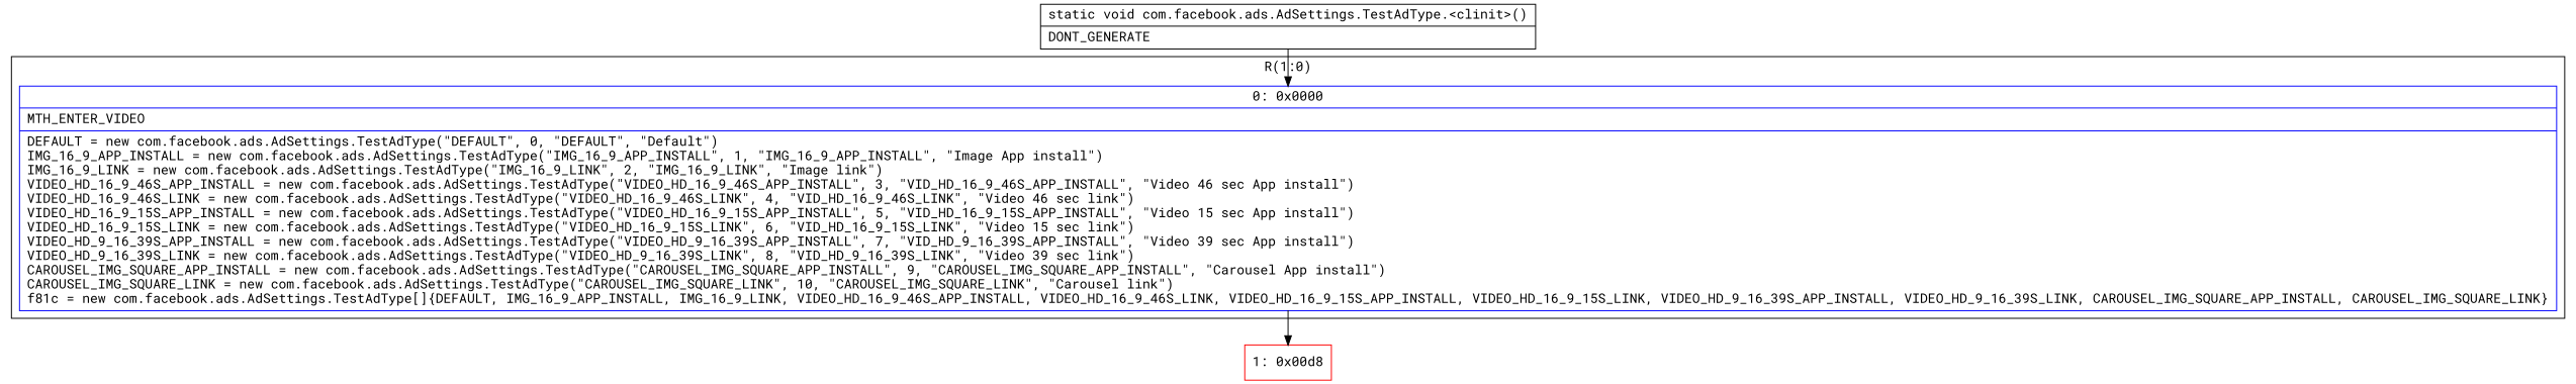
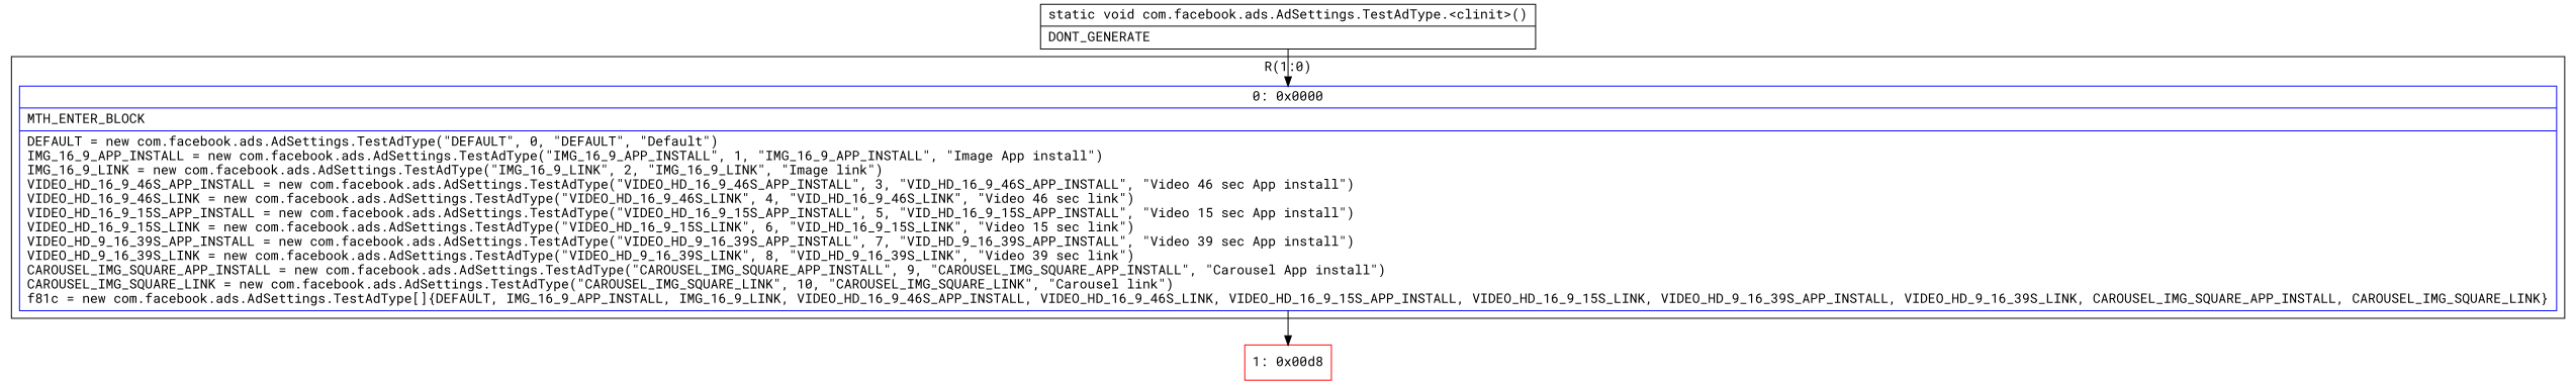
  digraph {
    fontname="Roboto Mono"
    node [shape=record fontname="Roboto Mono"]
    edge [fontname="Roboto Mono"]
-   n1 [color=blue label="{0\:\ 0x0000|MTH_ENTER_VIDEO\l|DEFAULT = new com.facebook.ads.AdSettings.TestAdType(\"DEFAULT\", 0, \"DEFAULT\", \"Default\")\lIMG_16_9_APP_INSTALL = new com.facebook.ads.AdSettings.TestAdType(\"IMG_16_9_APP_INSTALL\", 1, \"IMG_16_9_APP_INSTALL\", \"Image App install\")\lIMG_16_9_LINK = new com.facebook.ads.AdSettings.TestAdType(\"IMG_16_9_LINK\", 2, \"IMG_16_9_LINK\", \"Image link\")\lVIDEO_HD_16_9_46S_APP_INSTALL = new com.facebook.ads.AdSettings.TestAdType(\"VIDEO_HD_16_9_46S_APP_INSTALL\", 3, \"VID_HD_16_9_46S_APP_INSTALL\", \"Video 46 sec App install\")\lVIDEO_HD_16_9_46S_LINK = new com.facebook.ads.AdSettings.TestAdType(\"VIDEO_HD_16_9_46S_LINK\", 4, \"VID_HD_16_9_46S_LINK\", \"Video 46 sec link\")\lVIDEO_HD_16_9_15S_APP_INSTALL = new com.facebook.ads.AdSettings.TestAdType(\"VIDEO_HD_16_9_15S_APP_INSTALL\", 5, \"VID_HD_16_9_15S_APP_INSTALL\", \"Video 15 sec App install\")\lVIDEO_HD_16_9_15S_LINK = new com.facebook.ads.AdSettings.TestAdType(\"VIDEO_HD_16_9_15S_LINK\", 6, \"VID_HD_16_9_15S_LINK\", \"Video 15 sec link\")\lVIDEO_HD_9_16_39S_APP_INSTALL = new com.facebook.ads.AdSettings.TestAdType(\"VIDEO_HD_9_16_39S_APP_INSTALL\", 7, \"VID_HD_9_16_39S_APP_INSTALL\", \"Video 39 sec App install\")\lVIDEO_HD_9_16_39S_LINK = new com.facebook.ads.AdSettings.TestAdType(\"VIDEO_HD_9_16_39S_LINK\", 8, \"VID_HD_9_16_39S_LINK\", \"Video 39 sec link\")\lCAROUSEL_IMG_SQUARE_APP_INSTALL = new com.facebook.ads.AdSettings.TestAdType(\"CAROUSEL_IMG_SQUARE_APP_INSTALL\", 9, \"CAROUSEL_IMG_SQUARE_APP_INSTALL\", \"Carousel App install\")\lCAROUSEL_IMG_SQUARE_LINK = new com.facebook.ads.AdSettings.TestAdType(\"CAROUSEL_IMG_SQUARE_LINK\", 10, \"CAROUSEL_IMG_SQUARE_LINK\", \"Carousel link\")\lf81c = new com.facebook.ads.AdSettings.TestAdType[]\{DEFAULT, IMG_16_9_APP_INSTALL, IMG_16_9_LINK, VIDEO_HD_16_9_46S_APP_INSTALL, VIDEO_HD_16_9_46S_LINK, VIDEO_HD_16_9_15S_APP_INSTALL, VIDEO_HD_16_9_15S_LINK, VIDEO_HD_9_16_39S_APP_INSTALL, VIDEO_HD_9_16_39S_LINK, CAROUSEL_IMG_SQUARE_APP_INSTALL, CAROUSEL_IMG_SQUARE_LINK\}\l}"]
+   n1 [color=blue label="{0\:\ 0x0000|MTH_ENTER_BLOCK\l|DEFAULT = new com.facebook.ads.AdSettings.TestAdType(\"DEFAULT\", 0, \"DEFAULT\", \"Default\")\lIMG_16_9_APP_INSTALL = new com.facebook.ads.AdSettings.TestAdType(\"IMG_16_9_APP_INSTALL\", 1, \"IMG_16_9_APP_INSTALL\", \"Image App install\")\lIMG_16_9_LINK = new com.facebook.ads.AdSettings.TestAdType(\"IMG_16_9_LINK\", 2, \"IMG_16_9_LINK\", \"Image link\")\lVIDEO_HD_16_9_46S_APP_INSTALL = new com.facebook.ads.AdSettings.TestAdType(\"VIDEO_HD_16_9_46S_APP_INSTALL\", 3, \"VID_HD_16_9_46S_APP_INSTALL\", \"Video 46 sec App install\")\lVIDEO_HD_16_9_46S_LINK = new com.facebook.ads.AdSettings.TestAdType(\"VIDEO_HD_16_9_46S_LINK\", 4, \"VID_HD_16_9_46S_LINK\", \"Video 46 sec link\")\lVIDEO_HD_16_9_15S_APP_INSTALL = new com.facebook.ads.AdSettings.TestAdType(\"VIDEO_HD_16_9_15S_APP_INSTALL\", 5, \"VID_HD_16_9_15S_APP_INSTALL\", \"Video 15 sec App install\")\lVIDEO_HD_16_9_15S_LINK = new com.facebook.ads.AdSettings.TestAdType(\"VIDEO_HD_16_9_15S_LINK\", 6, \"VID_HD_16_9_15S_LINK\", \"Video 15 sec link\")\lVIDEO_HD_9_16_39S_APP_INSTALL = new com.facebook.ads.AdSettings.TestAdType(\"VIDEO_HD_9_16_39S_APP_INSTALL\", 7, \"VID_HD_9_16_39S_APP_INSTALL\", \"Video 39 sec App install\")\lVIDEO_HD_9_16_39S_LINK = new com.facebook.ads.AdSettings.TestAdType(\"VIDEO_HD_9_16_39S_LINK\", 8, \"VID_HD_9_16_39S_LINK\", \"Video 39 sec link\")\lCAROUSEL_IMG_SQUARE_APP_INSTALL = new com.facebook.ads.AdSettings.TestAdType(\"CAROUSEL_IMG_SQUARE_APP_INSTALL\", 9, \"CAROUSEL_IMG_SQUARE_APP_INSTALL\", \"Carousel App install\")\lCAROUSEL_IMG_SQUARE_LINK = new com.facebook.ads.AdSettings.TestAdType(\"CAROUSEL_IMG_SQUARE_LINK\", 10, \"CAROUSEL_IMG_SQUARE_LINK\", \"Carousel link\")\lf81c = new com.facebook.ads.AdSettings.TestAdType[]\{DEFAULT, IMG_16_9_APP_INSTALL, IMG_16_9_LINK, VIDEO_HD_16_9_46S_APP_INSTALL, VIDEO_HD_16_9_46S_LINK, VIDEO_HD_16_9_15S_APP_INSTALL, VIDEO_HD_16_9_15S_LINK, VIDEO_HD_9_16_39S_APP_INSTALL, VIDEO_HD_9_16_39S_LINK, CAROUSEL_IMG_SQUARE_APP_INSTALL, CAROUSEL_IMG_SQUARE_LINK\}\l}"]
    n2 [color=red label="{1\:\ 0x00d8}"]
    n3 [label="{static void com.facebook.ads.AdSettings.TestAdType.\<clinit\>()  | DONT_GENERATE\l}"]
    subgraph cluster_1 {
      label="R(1:0)"
      n1
    }
    n1 -> n2
    n3 -> n1
  }
